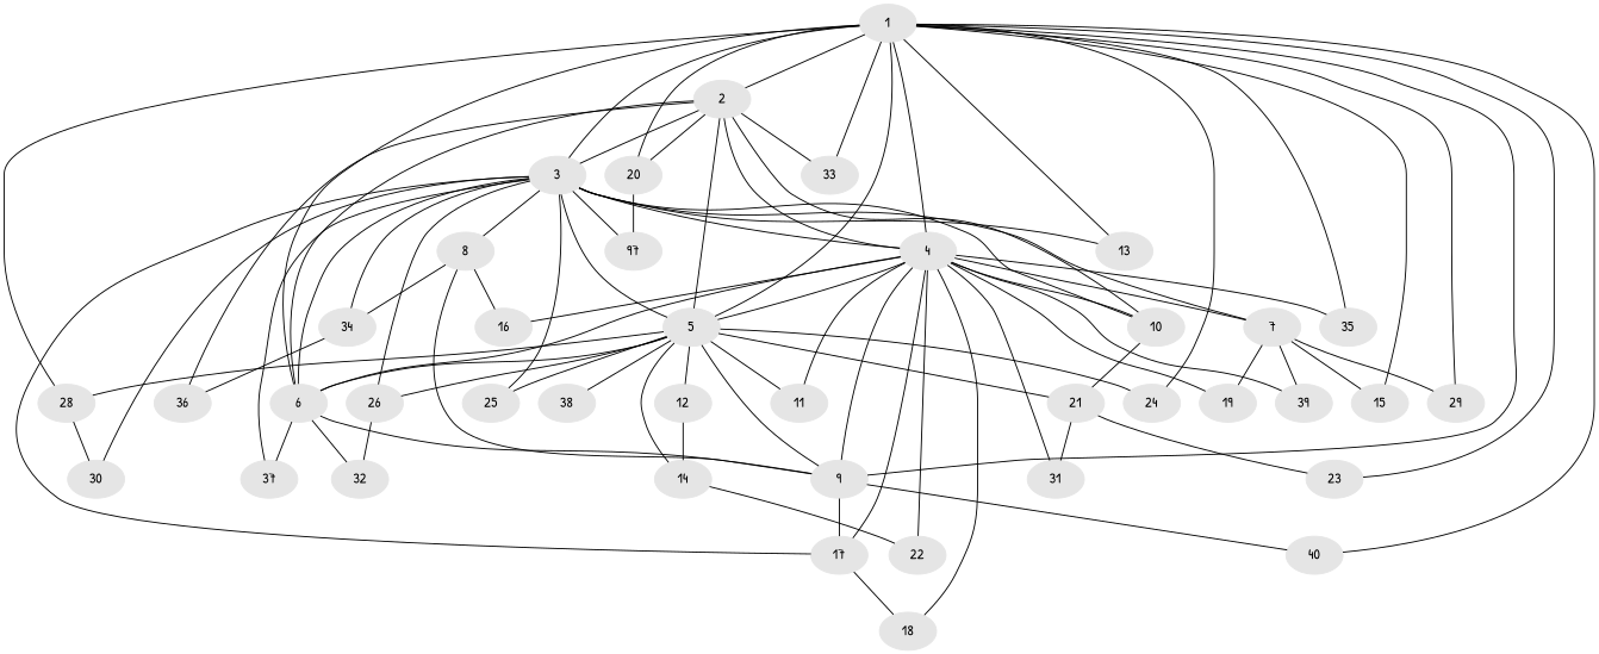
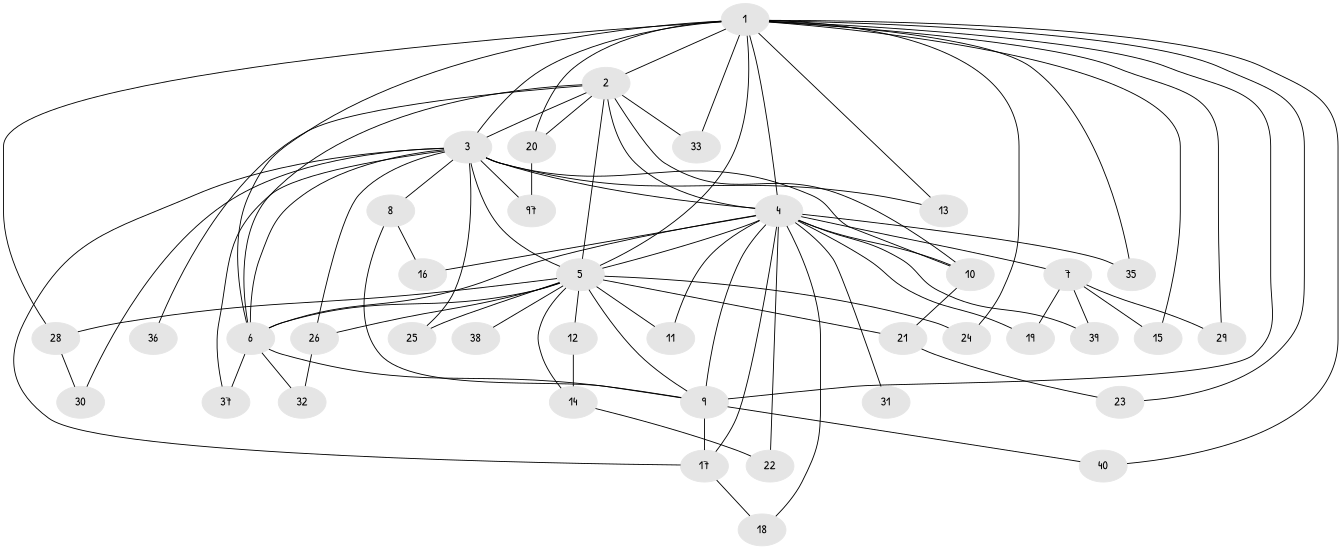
  graph {
    fontname="Patrick Hand"
    node [color=gray90 fontname="Patrick Hand" style=filled]
    edge [fontname="Patrick Hand" weight=1.0]
    1
    2
    3
    4
    5
    6
    9
    13
    15
    20
    23
    24
    28
    29
    33
    35
    40
    10
    36
    7
    8
    17
    25
    26
    n25 [label=97]
    30
-   34
    37
    11
    16
    18
    19
    22
    31
    39
    12
    14
    21
    38
    32
    1 -- 2 [weight=2.0]
    1 -- 3 [weight=4.0]
    1 -- 4 [weight=4.0]
    1 -- 5 [weight=4.0]
    1 -- 6 [weight=2.0]
    1 -- 9
    1 -- 13
    1 -- 15
    1 -- 20
    1 -- 23
    1 -- 24
    1 -- 28
    1 -- 29
    1 -- 33
    1 -- 35
    1 -- 40
    2 -- 3 [weight=2.0]
    2 -- 4 [weight=3.0]
    2 -- 5 [weight=2.0]
    2 -- 6
    2 -- 20
    2 -- 33
    2 -- 10
    2 -- 36
    3 -- 4 [weight=4.0]
    3 -- 5 [weight=4.0]
    3 -- 6 [weight=2.0]
    3 -- 13
    3 -- 10
-   3 -- 7 [weight=2.0]
    3 -- 8
    3 -- 17
    3 -- 25
    3 -- 26
    3 -- n25
    3 -- 30
-   3 -- 34
    3 -- 37
    4 -- 5 [weight=4.0]
    4 -- 6 [weight=3.0]
    4 -- 9
    4 -- 35
    4 -- 10
    4 -- 7 [weight=2.0]
    4 -- 17
    4 -- 11
    4 -- 16
    4 -- 18
    4 -- 19
    4 -- 22
    4 -- 31
    4 -- 39
    5 -- 6 [weight=2.0]
    5 -- 9
    5 -- 24
    5 -- 28
    5 -- 25
    5 -- 26
    5 -- 11
    5 -- 12
    5 -- 14
    5 -- 21
    5 -- 38
    6 -- 9
    6 -- 37
    6 -- 32
    9 -- 40
    9 -- 17 [weight=2.0]
    20 -- n25
    28 -- 30
    10 -- 21
    7 -- 15
    7 -- 29
    7 -- 19
    7 -- 39
    8 -- 9
-   8 -- 34
    8 -- 16
    17 -- 18
    26 -- 32
-   34 -- 36
    12 -- 14
    14 -- 22
    21 -- 23
-   21 -- 31
  }
